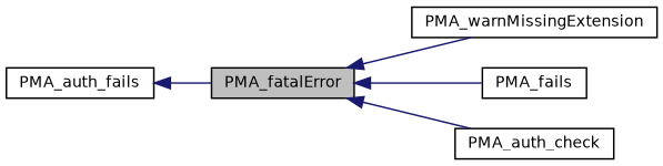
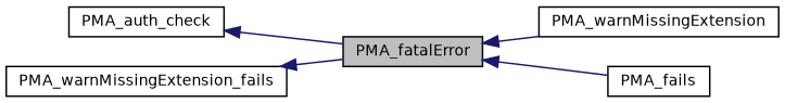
  digraph {
    rankdir=LR
    node [color=black fillcolor=white fontname=Helvetica fontsize=10 shape=record style=filled]
    edge [color=midnightblue dir=back fontname=Helvetica fontsize=10 labelfontname=Helvetica labelfontsize=10 style=solid]
    n1 [fillcolor=grey75 fontcolor=black height=0.2 label=PMA_fatalError width=0.4]
    n2 [height=0.2 label=PMA_warnMissingExtension width=0.4]
    n3 [height=0.2 label=PMA_fails width=0.4]
    n4 [height=0.2 label=PMA_auth_check width=0.4]
-   n5 [height=0.2 label=PMA_auth_fails width=0.4]
+   n5 [height=0.2 label=PMA_warnMissingExtension_fails width=0.4]
    n1 -> n2
    n1 -> n3
-   n1 -> n4
+   n4 -> n1
    n5 -> n1
  }
